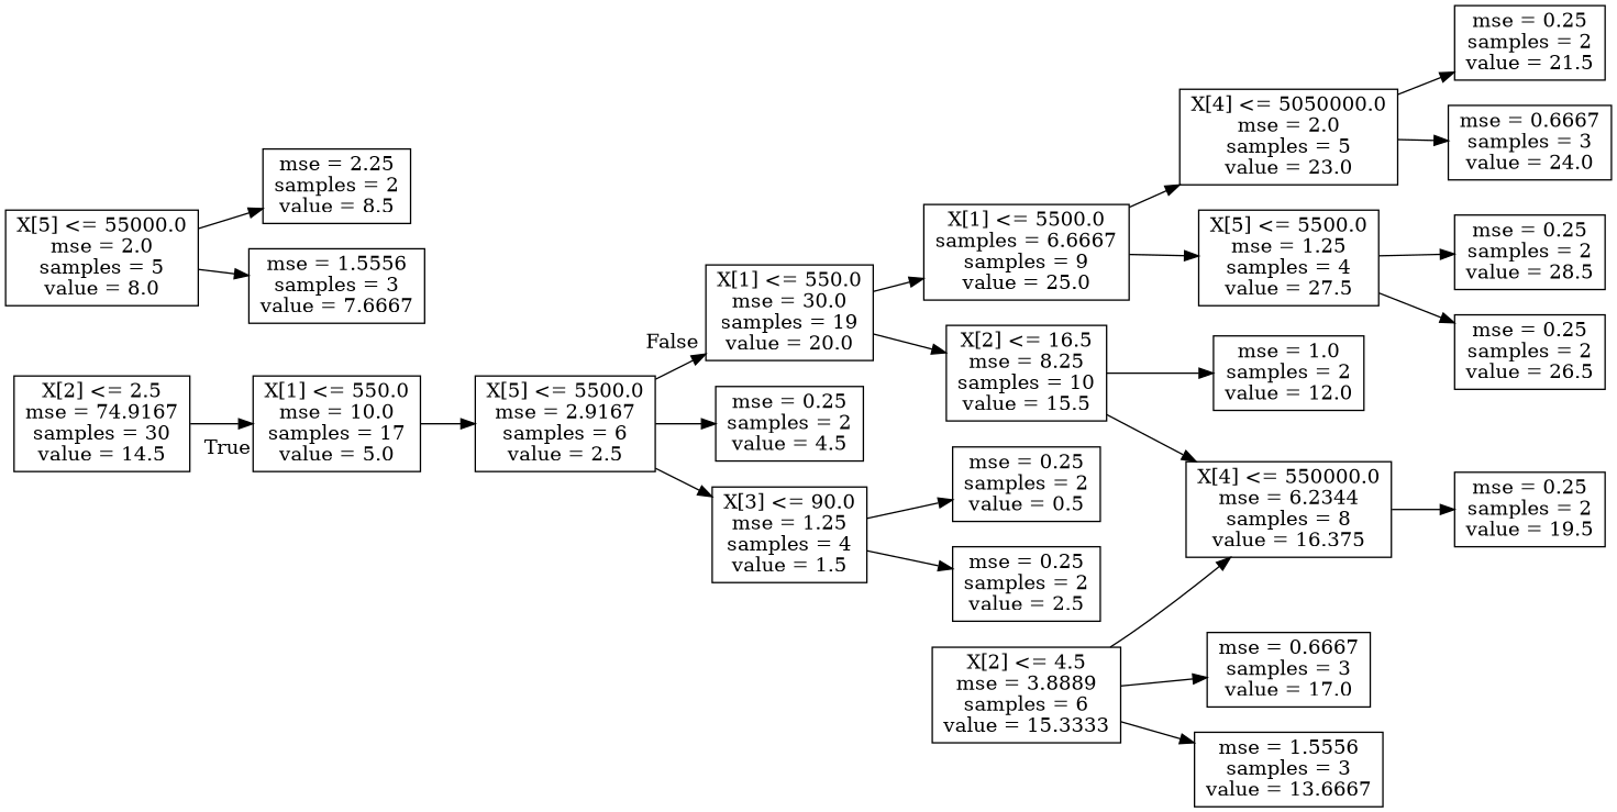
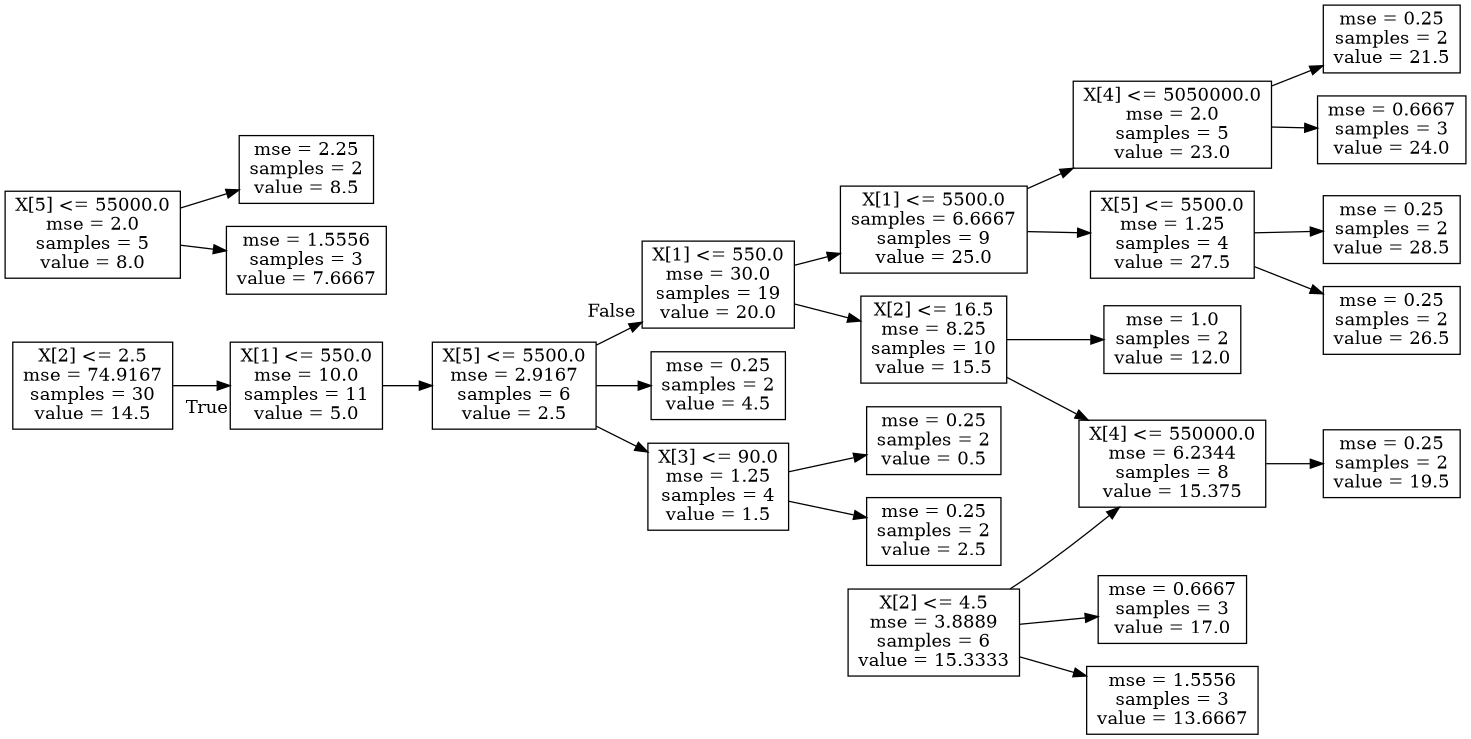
  digraph {
    rankdir=LR
    node [shape=box]
    n1 [label="X[2] <= 2.5\nmse = 74.9167\nsamples = 30\nvalue = 14.5"]
-   n2 [label="X[1] <= 550.0\nmse = 10.0\nsamples = 17\nvalue = 5.0"]
+   n2 [label="X[1] <= 550.0\nmse = 10.0\nsamples = 11\nvalue = 5.0"]
    n3 [label="X[5] <= 5500.0\nmse = 2.9167\nsamples = 6\nvalue = 2.5"]
    n4 [label="X[1] <= 550.0\nmse = 30.0\nsamples = 19\nvalue = 20.0"]
    n5 [label="X[2] <= 16.5\nmse = 8.25\nsamples = 10\nvalue = 15.5"]
    n6 [label="X[1] <= 5500.0\nsamples = 6.6667\nsamples = 9\nvalue = 25.0"]
    n7 [label="X[5] <= 55000.0\nmse = 2.0\nsamples = 5\nvalue = 8.0"]
    n8 [label="mse = 2.25\nsamples = 2\nvalue = 8.5"]
    n9 [label="mse = 1.5556\nsamples = 3\nvalue = 7.6667"]
    n10 [label="mse = 0.25\nsamples = 2\nvalue = 4.5"]
    n11 [label="X[3] <= 90.0\nmse = 1.25\nsamples = 4\nvalue = 1.5"]
    n12 [label="mse = 0.25\nsamples = 2\nvalue = 2.5"]
    n13 [label="mse = 0.25\nsamples = 2\nvalue = 0.5"]
-   n14 [label="X[4] <= 550000.0\nmse = 6.2344\nsamples = 8\nvalue = 16.375"]
+   n14 [label="X[4] <= 550000.0\nmse = 6.2344\nsamples = 8\nvalue = 15.375"]
    n15 [label="mse = 1.0\nsamples = 2\nvalue = 12.0"]
    n16 [label="X[4] <= 5050000.0\nmse = 2.0\nsamples = 5\nvalue = 23.0"]
    n17 [label="X[5] <= 5500.0\nmse = 1.25\nsamples = 4\nvalue = 27.5"]
    n18 [label="mse = 0.25\nsamples = 2\nvalue = 19.5"]
    n19 [label="X[2] <= 4.5\nmse = 3.8889\nsamples = 6\nvalue = 15.3333"]
    n20 [label="mse = 0.6667\nsamples = 3\nvalue = 17.0"]
    n21 [label="mse = 1.5556\nsamples = 3\nvalue = 13.6667"]
    n22 [label="mse = 0.6667\nsamples = 3\nvalue = 24.0"]
    n23 [label="mse = 0.25\nsamples = 2\nvalue = 21.5"]
    n24 [label="mse = 0.25\nsamples = 2\nvalue = 26.5"]
    n25 [label="mse = 0.25\nsamples = 2\nvalue = 28.5"]
    n1 -> n2 [headlabel=True labelangle=45 labeldistance=2.5]
    n2 -> n3
    n3 -> n4 [headlabel=False labelangle=-45 labeldistance=2.5]
    n3 -> n10
    n3 -> n11
    n4 -> n5
    n4 -> n6
    n5 -> n14
    n5 -> n15
    n6 -> n16
    n6 -> n17
    n7 -> n8
    n7 -> n9
    n11 -> n12
    n11 -> n13
    n14 -> n18
    n16 -> n22
    n16 -> n23
    n17 -> n24
    n17 -> n25
    n19 -> n14
    n19 -> n20
    n19 -> n21
  }
